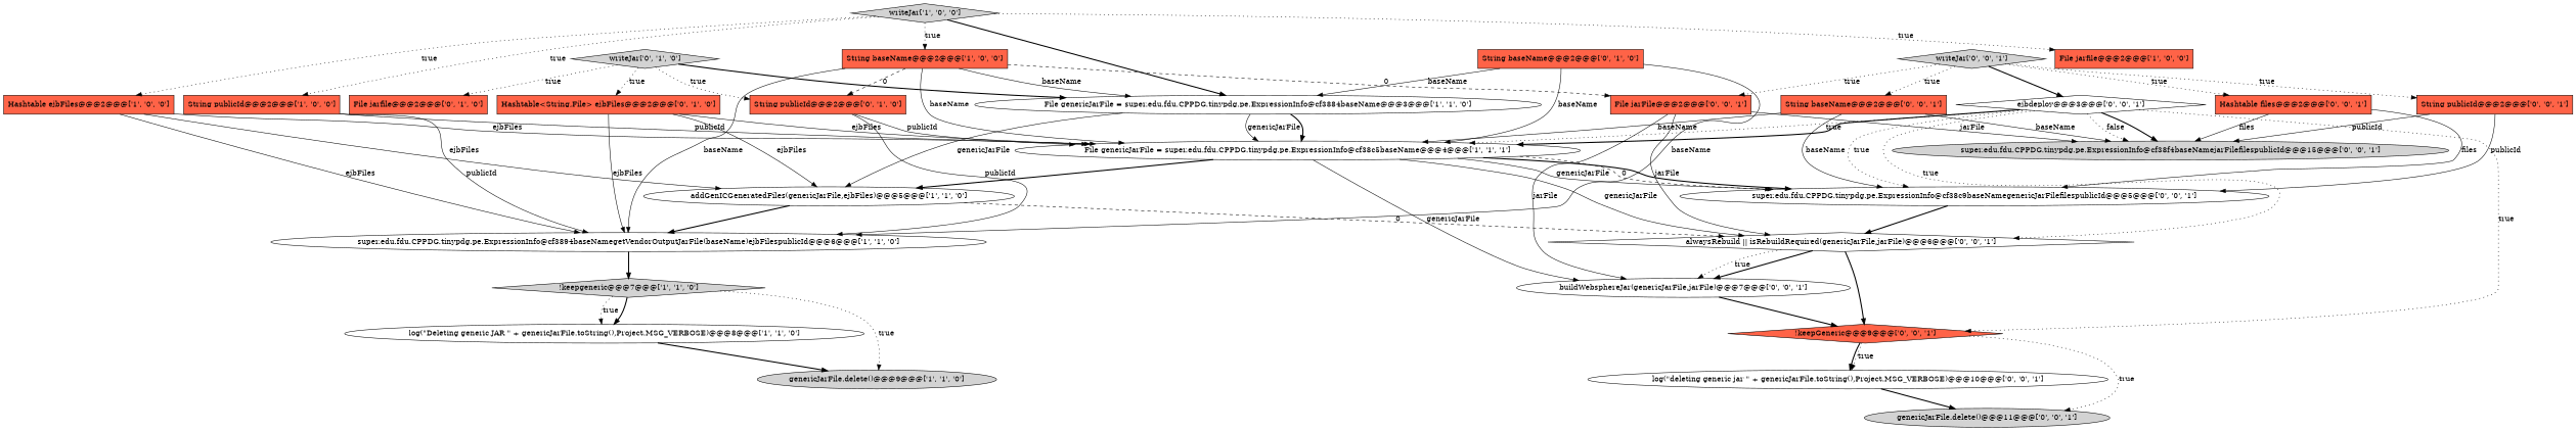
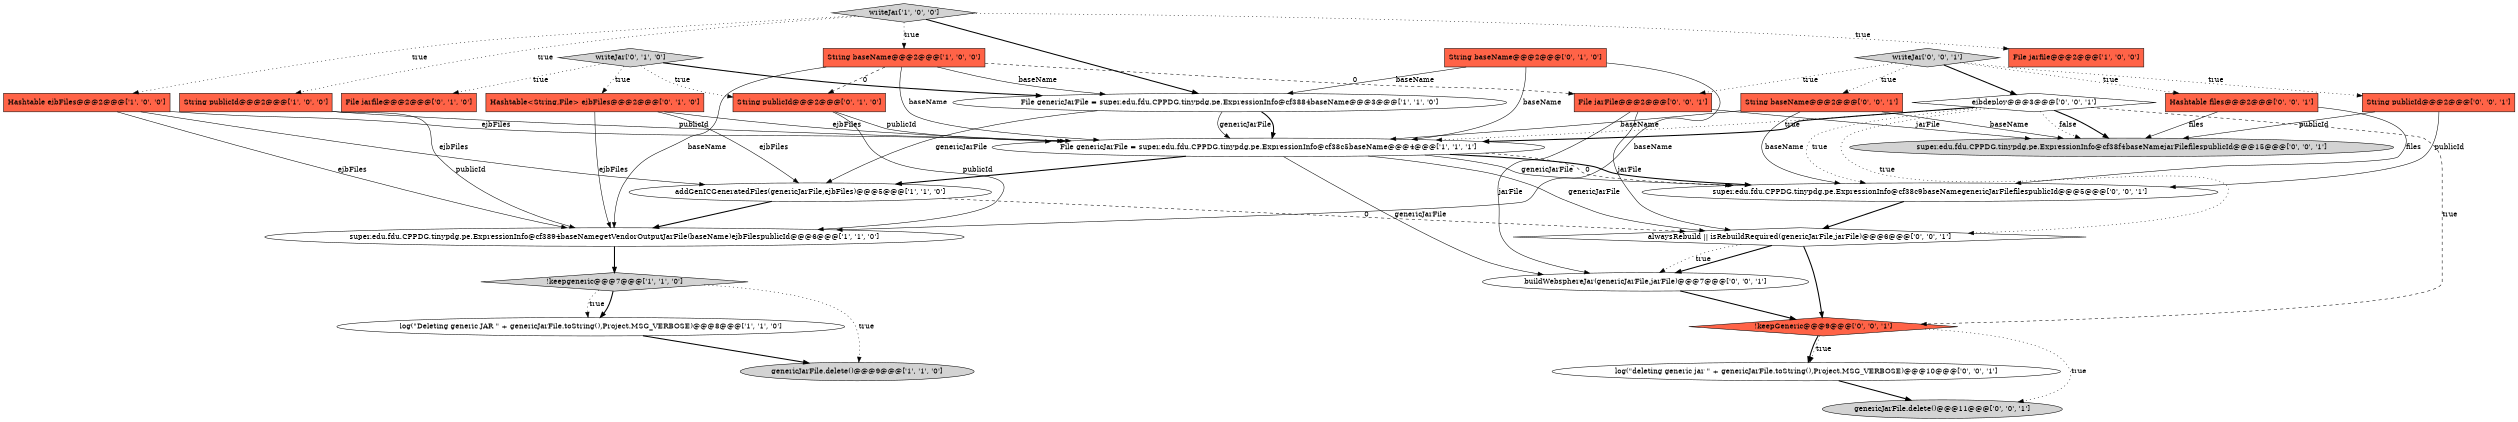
  digraph {
    node [fillcolor=tomato shape=box style=filled]
    edge [style=solid]
    n1 [fillcolor=white label="buildWebsphereJar(genericJarFile,jarFile)@@@7@@@['0', '0', '1']" shape=ellipse]
    n2 [label="!keepGeneric@@@9@@@['0', '0', '1']" shape=diamond]
    n3 [fillcolor=white label="log(\"deleting generic jar \" + genericJarFile.toString(),Project.MSG_VERBOSE)@@@10@@@['0', '0', '1']" shape=ellipse]
    n4 [fillcolor=lightgray label="genericJarFile.delete()@@@11@@@['0', '0', '1']" shape=ellipse]
    n5 [fillcolor=white label="super.edu.fdu.CPPDG.tinypdg.pe.ExpressionInfo@cf3894baseNamegetVendorOutputJarFile(baseName)ejbFilespublicId@@@6@@@['1', '1', '0']" shape=ellipse]
    n6 [fillcolor=lightgray label="!keepgeneric@@@7@@@['1', '1', '0']" shape=diamond]
    n7 [fillcolor=lightgray label="genericJarFile.delete()@@@9@@@['1', '1', '0']" shape=ellipse]
    n8 [fillcolor=white label="log(\"Deleting generic JAR \" + genericJarFile.toString(),Project.MSG_VERBOSE)@@@8@@@['1', '1', '0']" shape=ellipse]
    n9 [label="String publicId@@@2@@@['0', '1', '0']"]
    n10 [fillcolor=white label="File genericJarFile = super.edu.fdu.CPPDG.tinypdg.pe.ExpressionInfo@cf38c5baseName@@@4@@@['1', '1', '1']" shape=ellipse]
    n11 [fillcolor=white label="super.edu.fdu.CPPDG.tinypdg.pe.ExpressionInfo@cf38c9baseNamegenericJarFilefilespublicId@@@5@@@['0', '0', '1']" shape=ellipse]
    n12 [fillcolor=white label="addGenICGeneratedFiles(genericJarFile,ejbFiles)@@@5@@@['1', '1', '0']" shape=ellipse]
    n13 [fillcolor=white label="alwaysRebuild || isRebuildRequired(genericJarFile,jarFile)@@@6@@@['0', '0', '1']" shape=diamond]
    n14 [label="Hashtable files@@@2@@@['0', '0', '1']"]
    n15 [fillcolor=lightgray label="super.edu.fdu.CPPDG.tinypdg.pe.ExpressionInfo@cf38f4baseNamejarFilefilespublicId@@@15@@@['0', '0', '1']" shape=ellipse]
    n16 [label="String baseName@@@2@@@['0', '1', '0']"]
    n17 [fillcolor=white label="File genericJarFile = super.edu.fdu.CPPDG.tinypdg.pe.ExpressionInfo@cf3884baseName@@@3@@@['1', '1', '0']" shape=ellipse]
    n18 [label="Hashtable<String,File> ejbFiles@@@2@@@['0', '1', '0']"]
    n19 [fillcolor=lightgray label="writeJar['0', '1', '0']" shape=diamond]
    n20 [label="File jarfile@@@2@@@['0', '1', '0']"]
    n21 [label="String publicId@@@2@@@['0', '0', '1']"]
    n22 [fillcolor=lightgray label="writeJar['0', '0', '1']" shape=diamond]
    n23 [label="File jarFile@@@2@@@['0', '0', '1']"]
    n24 [label="String baseName@@@2@@@['0', '0', '1']"]
    n25 [fillcolor=white label="ejbdeploy@@@3@@@['0', '0', '1']" shape=diamond]
    n26 [label="File jarfile@@@2@@@['1', '0', '0']"]
    n27 [label="String publicId@@@2@@@['1', '0', '0']"]
    n28 [label="String baseName@@@2@@@['1', '0', '0']"]
    n29 [fillcolor=lightgray label="writeJar['1', '0', '0']" shape=diamond]
    n30 [label="Hashtable ejbFiles@@@2@@@['1', '0', '0']"]
    n1 -> n2 [style=bold]
    n2 -> n3 [style=bold]
    n2 -> n3 [label=true style=dotted]
    n2 -> n4 [label=true style=dotted]
    n3 -> n4 [style=bold]
    n5 -> n6 [style=bold]
    n6 -> n7 [label=true style=dotted]
    n6 -> n8 [style=bold]
    n6 -> n8 [label=true style=dotted]
    n8 -> n7 [style=bold]
    n9 -> n5 [label=publicId]
    n9 -> n10 [label=publicId]
    n10 -> n1 [label=genericJarFile]
    n10 -> n11 [label=genericJarFile]
    n10 -> n11 [label=0 style=dashed]
    n10 -> n11 [style=bold]
    n10 -> n12 [style=bold]
    n10 -> n13 [label=genericJarFile]
    n11 -> n13 [style=bold]
    n12 -> n5 [style=bold]
    n12 -> n13 [label=0 style=dashed]
    n13 -> n1 [style=bold]
    n13 -> n1 [label=true style=dotted]
    n13 -> n2 [style=bold]
    n14 -> n11 [label=files]
    n14 -> n15 [label=files]
    n16 -> n5 [label=baseName]
    n16 -> n10 [label=baseName]
    n16 -> n17 [label=baseName]
    n17 -> n10 [label=genericJarFile]
    n17 -> n10 [style=bold]
    n17 -> n12 [label=genericJarFile]
    n18 -> n5 [label=ejbFiles]
    n18 -> n10 [label=ejbFiles]
    n18 -> n12 [label=ejbFiles]
    n19 -> n9 [label=true style=dotted]
    n19 -> n17 [style=bold]
    n19 -> n18 [label=true style=dotted]
    n19 -> n20 [label=true style=dotted]
    n21 -> n11 [label=publicId]
    n21 -> n15 [label=publicId]
    n22 -> n14 [label=true style=dotted]
    n22 -> n21 [label=true style=dotted]
    n22 -> n23 [label=true style=dotted]
    n22 -> n24 [label=true style=dotted]
    n22 -> n25 [style=bold]
    n23 -> n1 [label=jarFile]
    n23 -> n13 [label=jarFile]
    n23 -> n15 [label=jarFile]
    n24 -> n10 [label=baseName]
    n24 -> n11 [label=baseName]
    n24 -> n15 [label=baseName]
-   n25 -> n2 [label=true style=dotted]
+   n25 -> n2 [label=true style=dashed]
    n25 -> n10 [label=true style=dotted]
    n25 -> n10 [style=bold]
    n25 -> n11 [label=true style=dotted]
    n25 -> n13 [label=true style=dotted]
    n25 -> n15 [style=bold]
    n25 -> n15 [label=false style=dotted]
    n27 -> n5 [label=publicId]
    n27 -> n10 [label=publicId]
    n28 -> n5 [label=baseName]
    n28 -> n9 [label=0 style=dashed]
    n28 -> n10 [label=baseName]
    n28 -> n17 [label=baseName]
    n28 -> n23 [label=0 style=dashed]
    n29 -> n17 [style=bold]
    n29 -> n26 [label=true style=dotted]
    n29 -> n27 [label=true style=dotted]
    n29 -> n28 [label=true style=dotted]
    n29 -> n30 [label=true style=dotted]
    n30 -> n5 [label=ejbFiles]
    n30 -> n10 [label=ejbFiles]
    n30 -> n12 [label=ejbFiles]
  }
